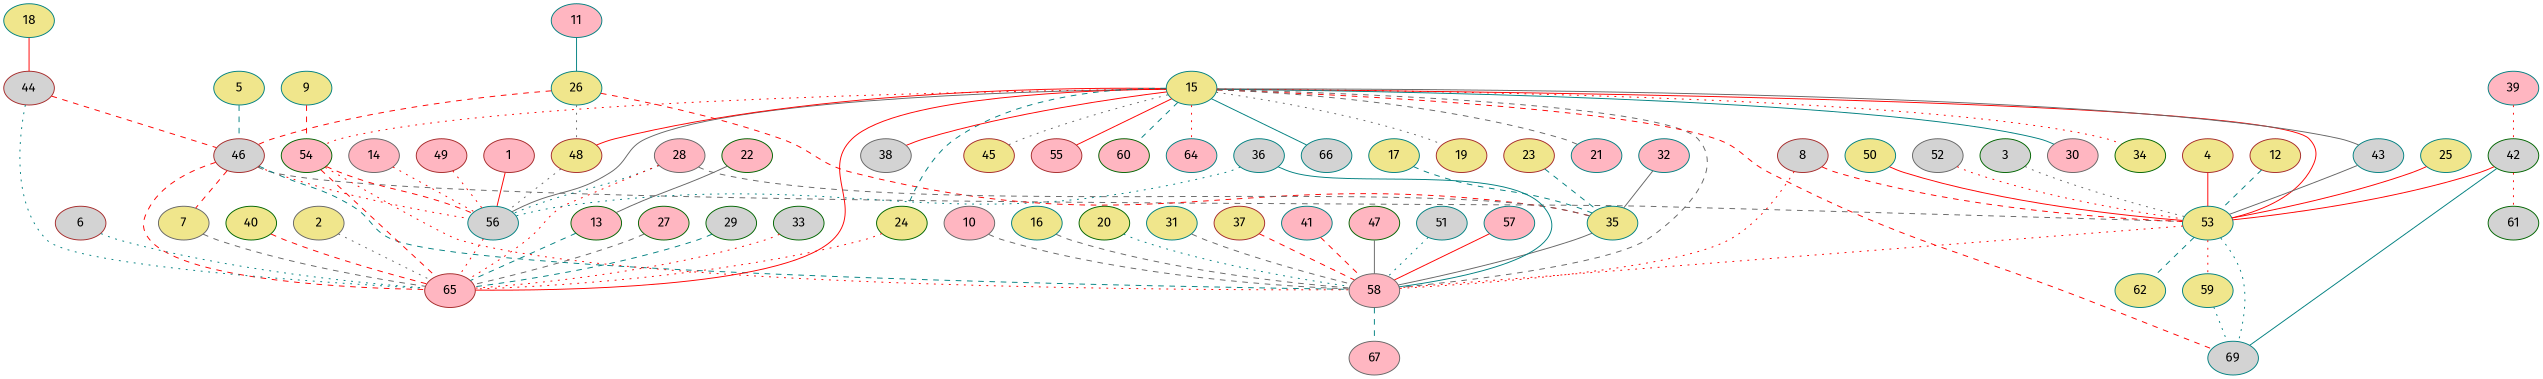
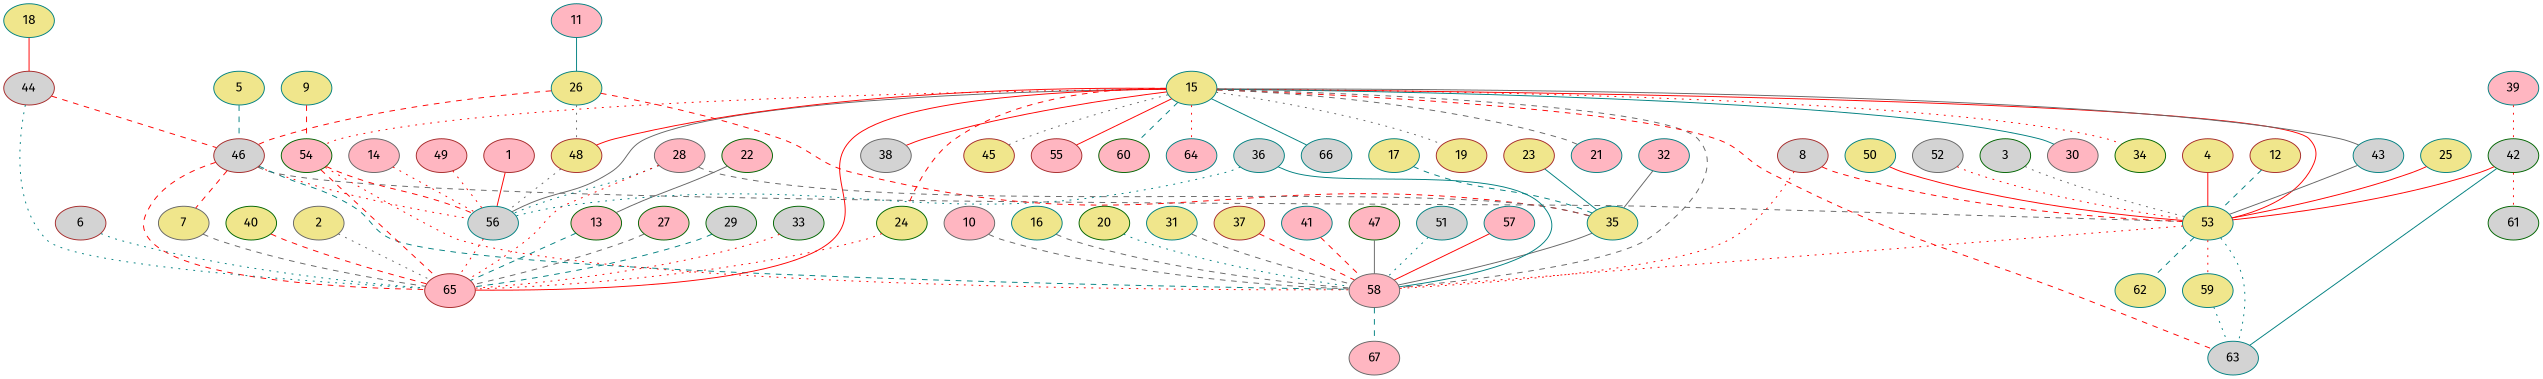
  graph {
    fontname="Fira Sans"
    node [color=teal fillcolor=khaki fontname="Fira Sans" style=filled]
    edge [color=red fontname="Fira Sans" style=dashed weight=1.0]
    1 [color=brown fillcolor=lightpink]
    56 [fillcolor=lightgrey]
    65 [color=brown fillcolor=lightpink]
    2 [color=gray40]
    3 [color=darkgreen fillcolor=lightgrey]
    53
    58 [color=gray40 fillcolor=lightpink]
-   63 [fillcolor=lightgrey label=69]
+   63 [fillcolor=lightgrey]
    59
    62
    4 [color=brown]
    46 [color=brown fillcolor=lightgrey]
    5
    7 [color=gray40]
    6 [color=brown fillcolor=lightgrey]
    8 [color=brown fillcolor=lightgrey]
    67 [color=gray40 fillcolor=lightpink]
    54 [color=darkgreen fillcolor=lightpink]
    9
    10 [color=gray40 fillcolor=lightpink]
    11 [fillcolor=lightpink]
    26
    48 [color=brown]
    35
    12 [color=brown]
    13 [color=darkgreen fillcolor=lightpink]
    14 [color=gray40 fillcolor=lightpink]
    15
    19 [color=brown]
    21 [fillcolor=lightpink]
    24 [color=darkgreen]
    30 [color=gray40 fillcolor=lightpink]
    34 [color=darkgreen]
    38 [color=gray40 fillcolor=lightgrey]
    43 [fillcolor=lightgrey]
    45 [color=brown]
    55 [color=brown fillcolor=lightpink]
    60 [color=darkgreen fillcolor=lightpink]
    64 [fillcolor=lightpink]
    66 [fillcolor=lightgrey]
    16
    17
    44 [color=brown fillcolor=lightgrey]
    18
    20 [color=darkgreen]
    22 [color=darkgreen fillcolor=lightpink]
    23 [color=brown]
    25
    27 [color=darkgreen fillcolor=lightpink]
    28 [color=gray40 fillcolor=lightpink]
    29 [color=darkgreen fillcolor=lightgrey]
    31
    32 [fillcolor=lightpink]
    33 [color=darkgreen fillcolor=lightgrey]
    36 [fillcolor=lightgrey]
    37 [color=brown]
    39 [fillcolor=lightpink]
    42 [color=darkgreen fillcolor=lightgrey]
    61 [color=darkgreen fillcolor=lightgrey]
    40 [color=darkgreen]
    41 [fillcolor=lightpink]
    47 [color=darkgreen fillcolor=lightpink]
    49 [color=brown fillcolor=lightpink]
    50
    51 [fillcolor=lightgrey]
    52 [color=gray40 fillcolor=lightgrey]
    57 [fillcolor=lightpink]
    1 -- 56 [style=solid]
    56 -- 65 [style=dotted]
    2 -- 65 [color=gray40 style=dotted]
    3 -- 53 [color=gray40 style=dotted]
    53 -- 58 [style=dotted]
    53 -- 63 [color=teal style=dotted]
    53 -- 59 [style=dotted]
    53 -- 62 [color=teal]
    58 -- 67 [color=teal]
    59 -- 63 [color=teal style=dotted]
    4 -- 53 [style=solid]
    46 -- 56 [style=dotted weight=2.0]
    46 -- 65
    46 -- 53 [color=gray40]
    46 -- 58 [color=teal]
    46 -- 7
    5 -- 46 [color=teal]
    7 -- 65 [color=gray40]
    6 -- 65 [color=teal style=dotted]
    8 -- 53
    8 -- 58 [style=dotted]
    54 -- 56
    54 -- 65
    54 -- 58 [style=dotted]
    9 -- 54
    10 -- 58 [color=gray40]
    11 -- 26 [color=teal style=solid]
    26 -- 46
    26 -- 48 [color=gray40 style=dotted]
    26 -- 35
    48 -- 56 [color=gray40 style=dotted]
    35 -- 58 [color=gray40 style=solid]
    12 -- 53 [color=teal]
    13 -- 65 [color=teal]
    14 -- 56 [style=dotted]
    15 -- 56 [color=gray40 style=solid weight=2.0]
    15 -- 65 [style=solid]
    15 -- 53 [style=solid weight=2.0]
    15 -- 58 [color=gray40 weight=2.0]
    15 -- 63
    15 -- 54 [style=dotted]
    15 -- 48 [style=solid weight=2.0]
    15 -- 19 [color=gray40 style=dotted]
    15 -- 21 [color=gray40]
-   15 -- 24 [color=teal]
+   15 -- 24
    15 -- 30 [color=teal style=solid]
    15 -- 34 [style=dotted]
    15 -- 38 [style=solid]
    15 -- 43 [color=gray40 style=solid]
    15 -- 45 [color=gray40 style=dotted]
    15 -- 55 [style=solid]
    15 -- 60 [color=teal]
    15 -- 64 [style=dotted]
    15 -- 66 [color=teal style=solid]
    24 -- 65 [style=dotted]
    43 -- 53 [color=gray40 style=solid]
    16 -- 58 [color=gray40]
    17 -- 35 [color=teal]
    44 -- 65 [color=teal style=dotted weight=2.0]
    44 -- 46
    18 -- 44 [style=solid]
    20 -- 58 [color=teal style=dotted]
    22 -- 13 [color=gray40 style=solid]
-   23 -- 35 [color=teal]
+   23 -- 35 [color=teal style=solid]
    25 -- 53 [style=solid]
    27 -- 65 [color=gray40]
    28 -- 56 [color=teal style=dotted]
    28 -- 65 [style=dotted]
    28 -- 35 [color=gray40]
    29 -- 65 [color=teal]
    31 -- 58 [color=gray40]
    32 -- 35 [color=gray40 style=solid]
    33 -- 65 [style=dotted]
    36 -- 56 [color=teal style=dotted]
    36 -- 58 [color=teal style=solid]
    37 -- 58
    39 -- 42 [style=dotted]
    42 -- 53 [style=solid]
    42 -- 63 [color=teal style=solid]
    42 -- 61 [style=dotted]
    40 -- 65
    41 -- 58
    47 -- 58 [color=gray40 style=solid]
    49 -- 56 [style=dotted]
    50 -- 53 [style=solid]
    51 -- 58 [color=teal style=dotted]
    52 -- 53 [style=dotted]
    57 -- 58 [style=solid]
  }
